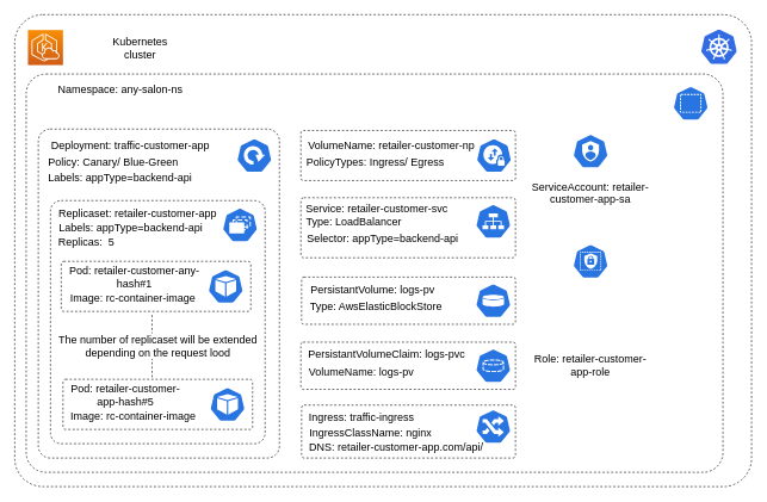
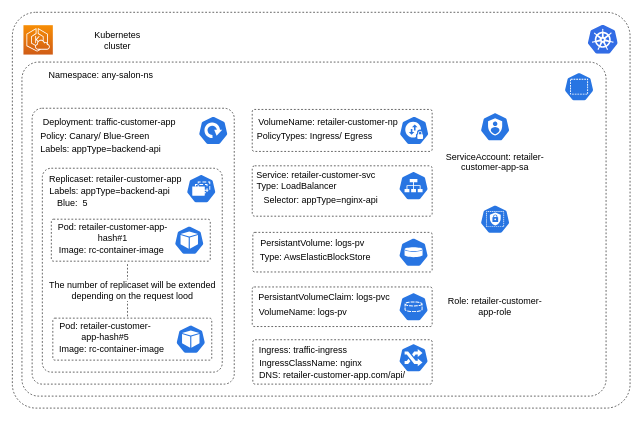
  <mxCell id="0" />
  <mxCell id="1" parent="0" />
  <mxCell id="2" value="" style="rounded=1;whiteSpace=wrap;html=1;dashed=1;arcSize=6;fontSize=15;" parent="1" vertex="1"><mxGeometry x="20" y="20" width="1030" height="660" as="geometry" /></mxCell>
  <mxCell id="3" value="" style="image;sketch=0;aspect=fixed;html=1;points=[];align=center;fontSize=15;image=img/lib/mscae/Kubernetes.svg;" parent="1" vertex="1"><mxGeometry x="980" y="41.5" width="50" height="48" as="geometry" /></mxCell>
  <mxCell id="4" value="Kubernetes cluster" style="text;html=1;strokeColor=none;fillColor=none;align=center;verticalAlign=middle;whiteSpace=wrap;rounded=0;fontSize=15;" parent="1" vertex="1"><mxGeometry x="146" y="51" width="99" height="30" as="geometry" /></mxCell>
  <mxCell id="5" value="" style="rounded=1;whiteSpace=wrap;html=1;dashed=1;arcSize=5;fontSize=15;" parent="1" vertex="1"><mxGeometry x="36" y="103" width="974" height="557" as="geometry" /></mxCell>
  <mxCell id="6" value="Namespace: any-salon-ns" style="text;html=1;strokeColor=none;fillColor=none;align=center;verticalAlign=middle;whiteSpace=wrap;rounded=0;fontSize=15;" parent="1" vertex="1"><mxGeometry x="61" y="109" width="214" height="30" as="geometry" /></mxCell>
  <mxCell id="7" value="" style="sketch=0;html=1;dashed=0;whitespace=wrap;fillColor=#2875E2;strokeColor=#ffffff;points=[[0.005,0.63,0],[0.1,0.2,0],[0.9,0.2,0],[0.5,0,0],[0.995,0.63,0],[0.72,0.99,0],[0.5,1,0],[0.28,0.99,0]];verticalLabelPosition=bottom;align=center;verticalAlign=top;shape=mxgraph.kubernetes.icon;prIcon=ns;fontSize=15;" parent="1" vertex="1"><mxGeometry x="940" y="120" width="50" height="48" as="geometry" /></mxCell>
  <mxCell id="8" value="" style="rounded=1;whiteSpace=wrap;html=1;dashed=1;arcSize=5;fontSize=15;" parent="1" vertex="1"><mxGeometry x="53" y="180" width="337" height="460" as="geometry" /></mxCell>
  <mxCell id="9" value="" style="sketch=0;html=1;dashed=0;whitespace=wrap;fillColor=#2875E2;strokeColor=#ffffff;points=[[0.005,0.63,0],[0.1,0.2,0],[0.9,0.2,0],[0.5,0,0],[0.995,0.63,0],[0.72,0.99,0],[0.5,1,0],[0.28,0.99,0]];verticalLabelPosition=bottom;align=center;verticalAlign=top;shape=mxgraph.kubernetes.icon;prIcon=deploy;fontSize=15;" parent="1" vertex="1"><mxGeometry x="330" y="193" width="50" height="48" as="geometry" /></mxCell>
  <mxCell id="10" value="Deployment: traffic-customer-app" style="text;html=1;strokeColor=none;fillColor=none;align=center;verticalAlign=middle;whiteSpace=wrap;rounded=0;fontSize=15;" parent="1" vertex="1"><mxGeometry x="64" y="187" width="236" height="30" as="geometry" /></mxCell>
  <mxCell id="11" value="Policy: Canary/ Blue-Green" style="text;html=1;strokeColor=none;fillColor=none;align=center;verticalAlign=middle;whiteSpace=wrap;rounded=0;fontSize=15;" parent="1" vertex="1"><mxGeometry x="39.5" y="210" width="236" height="30" as="geometry" /></mxCell>
  <mxCell id="12" value="Labels: appType=backend-api" style="text;html=1;strokeColor=none;fillColor=none;align=center;verticalAlign=middle;whiteSpace=wrap;rounded=0;fontSize=15;" parent="1" vertex="1"><mxGeometry x="44" y="232" width="247" height="30" as="geometry" /></mxCell>
  <mxCell id="13" value="" style="rounded=1;whiteSpace=wrap;html=1;dashed=1;arcSize=5;fontSize=15;" parent="1" vertex="1"><mxGeometry x="70" y="280" width="300" height="340" as="geometry" /></mxCell>
  <mxCell id="14" value="" style="sketch=0;html=1;dashed=0;whitespace=wrap;fillColor=#2875E2;strokeColor=#ffffff;points=[[0.005,0.63,0],[0.1,0.2,0],[0.9,0.2,0],[0.5,0,0],[0.995,0.63,0],[0.72,0.99,0],[0.5,1,0],[0.28,0.99,0]];verticalLabelPosition=bottom;align=center;verticalAlign=top;shape=mxgraph.kubernetes.icon;prIcon=rs;fontSize=15;" parent="1" vertex="1"><mxGeometry x="310" y="290" width="50" height="48" as="geometry" /></mxCell>
  <mxCell id="15" value="Replicaset: retailer-customer-app" style="text;html=1;strokeColor=none;fillColor=none;align=center;verticalAlign=middle;whiteSpace=wrap;rounded=0;fontSize=15;" parent="1" vertex="1"><mxGeometry x="77" y="283" width="230" height="30" as="geometry" /></mxCell>
  <mxCell id="16" value="Labels: appType=backend-api" style="text;html=1;strokeColor=none;fillColor=none;align=center;verticalAlign=middle;whiteSpace=wrap;rounded=0;fontSize=15;" parent="1" vertex="1"><mxGeometry x="76" y="302" width="213" height="30" as="geometry" /></mxCell>
  <mxCell id="17" value="" style="rounded=1;whiteSpace=wrap;html=1;dashed=1;arcSize=5;fontSize=15;" parent="1" vertex="1"><mxGeometry x="85" y="365" width="265" height="70" as="geometry" /></mxCell>
  <mxCell id="18" value="" style="sketch=0;html=1;dashed=0;whitespace=wrap;fillColor=#2875E2;strokeColor=#ffffff;points=[[0.005,0.63,0],[0.1,0.2,0],[0.9,0.2,0],[0.5,0,0],[0.995,0.63,0],[0.72,0.99,0],[0.5,1,0],[0.28,0.99,0]];verticalLabelPosition=bottom;align=center;verticalAlign=top;shape=mxgraph.kubernetes.icon;prIcon=pod;fontSize=15;" parent="1" vertex="1"><mxGeometry x="290" y="376" width="50" height="48" as="geometry" /></mxCell>
- <mxCell id="19" value="Pod: retailer-customer-any-hash#1" style="text;html=1;strokeColor=none;fillColor=none;align=center;verticalAlign=middle;whiteSpace=wrap;rounded=0;fontSize=15;" parent="1" vertex="1"><mxGeometry x="95" y="372" width="185" height="30" as="geometry" /></mxCell>
+ <mxCell id="19" value="Pod: retailer-customer-app-hash#1" style="text;html=1;strokeColor=none;fillColor=none;align=center;verticalAlign=middle;whiteSpace=wrap;rounded=0;fontSize=15;" parent="1" vertex="1"><mxGeometry x="95" y="372" width="185" height="30" as="geometry" /></mxCell>
  <mxCell id="20" value="Image: rc-container-image" style="text;html=1;strokeColor=none;fillColor=none;align=center;verticalAlign=middle;whiteSpace=wrap;rounded=0;fontSize=15;" parent="1" vertex="1"><mxGeometry x="89.5" y="401" width="190.5" height="30" as="geometry" /></mxCell>
- <mxCell id="21" value="Replicas:&amp;nbsp; 5" style="text;html=1;strokeColor=none;fillColor=none;align=center;verticalAlign=middle;whiteSpace=wrap;rounded=0;fontSize=15;" parent="1" vertex="1"><mxGeometry x="74" y="323" width="93" height="30" as="geometry" /></mxCell>
+ <mxCell id="21" value="Blue:&amp;nbsp; 5" style="text;html=1;strokeColor=none;fillColor=none;align=center;verticalAlign=middle;whiteSpace=wrap;rounded=0;fontSize=15;" parent="1" vertex="1"><mxGeometry x="74" y="323" width="93" height="30" as="geometry" /></mxCell>
  <mxCell id="22" value="" style="endArrow=none;dashed=1;html=1;rounded=0;entryX=0.47;entryY=0;entryDx=0;entryDy=0;entryPerimeter=0;fontSize=15;" parent="1" target="24" edge="1"><mxGeometry width="50" height="50" relative="1" as="geometry"><mxPoint x="212" y="440" as="sourcePoint" /><mxPoint x="290" y="610" as="targetPoint" /></mxGeometry></mxCell>
  <mxCell id="23" value="The number of replicaset will be extended &lt;br style=&quot;font-size: 15px;&quot;&gt;depending on the request lood" style="edgeLabel;html=1;align=center;verticalAlign=middle;resizable=0;points=[];fontSize=15;" parent="22" vertex="1" connectable="0"><mxGeometry x="-0.044" y="2" relative="1" as="geometry"><mxPoint x="5" as="offset" /></mxGeometry></mxCell>
  <mxCell id="24" value="" style="rounded=1;whiteSpace=wrap;html=1;dashed=1;arcSize=5;fontSize=15;" parent="1" vertex="1"><mxGeometry x="87.5" y="530" width="265" height="70" as="geometry" /></mxCell>
  <mxCell id="25" value="" style="sketch=0;html=1;dashed=0;whitespace=wrap;fillColor=#2875E2;strokeColor=#ffffff;points=[[0.005,0.63,0],[0.1,0.2,0],[0.9,0.2,0],[0.5,0,0],[0.995,0.63,0],[0.72,0.99,0],[0.5,1,0],[0.28,0.99,0]];verticalLabelPosition=bottom;align=center;verticalAlign=top;shape=mxgraph.kubernetes.icon;prIcon=pod;fontSize=15;" parent="1" vertex="1"><mxGeometry x="292.5" y="541" width="50" height="48" as="geometry" /></mxCell>
  <mxCell id="26" value="Pod: retailer-customer-app-hash#5" style="text;html=1;strokeColor=none;fillColor=none;align=center;verticalAlign=middle;whiteSpace=wrap;rounded=0;fontSize=15;" parent="1" vertex="1"><mxGeometry x="90" y="537" width="170" height="30" as="geometry" /></mxCell>
  <mxCell id="27" value="Image: rc-container-image" style="text;html=1;strokeColor=none;fillColor=none;align=center;verticalAlign=middle;whiteSpace=wrap;rounded=0;fontSize=15;" parent="1" vertex="1"><mxGeometry x="92" y="566" width="188" height="30" as="geometry" /></mxCell>
  <mxCell id="28" value="" style="rounded=1;whiteSpace=wrap;html=1;dashed=1;arcSize=5;fontSize=15;" parent="1" vertex="1"><mxGeometry x="420" y="182" width="300" height="70" as="geometry" /></mxCell>
  <mxCell id="29" value="" style="sketch=0;html=1;dashed=0;whitespace=wrap;fillColor=#2875E2;strokeColor=#ffffff;points=[[0.005,0.63,0],[0.1,0.2,0],[0.9,0.2,0],[0.5,0,0],[0.995,0.63,0],[0.72,0.99,0],[0.5,1,0],[0.28,0.99,0]];verticalLabelPosition=bottom;align=center;verticalAlign=top;shape=mxgraph.kubernetes.icon;prIcon=netpol;fontSize=15;" parent="1" vertex="1"><mxGeometry x="665" y="193" width="50" height="48" as="geometry" /></mxCell>
  <mxCell id="30" value="VolumeName: retailer-customer-np" style="text;html=1;strokeColor=none;fillColor=none;align=center;verticalAlign=middle;whiteSpace=wrap;rounded=0;fontSize=15;" parent="1" vertex="1"><mxGeometry x="417" y="187" width="260" height="30" as="geometry" /></mxCell>
  <mxCell id="31" value="PolicyTypes: Ingress/ Egress" style="text;html=1;strokeColor=none;fillColor=none;align=center;verticalAlign=middle;whiteSpace=wrap;rounded=0;fontSize=15;" parent="1" vertex="1"><mxGeometry x="418" y="210" width="213" height="30" as="geometry" /></mxCell>
  <mxCell id="32" value="" style="rounded=1;whiteSpace=wrap;html=1;dashed=1;arcSize=5;fontSize=15;" parent="1" vertex="1"><mxGeometry x="421" y="387" width="299" height="66" as="geometry" /></mxCell>
  <mxCell id="33" value="" style="sketch=0;html=1;dashed=0;whitespace=wrap;fillColor=#2875E2;strokeColor=#ffffff;points=[[0.005,0.63,0],[0.1,0.2,0],[0.9,0.2,0],[0.5,0,0],[0.995,0.63,0],[0.72,0.99,0],[0.5,1,0],[0.28,0.99,0]];verticalLabelPosition=bottom;align=center;verticalAlign=top;shape=mxgraph.kubernetes.icon;prIcon=pv;fontSize=15;" parent="1" vertex="1"><mxGeometry x="664" y="396" width="50" height="48" as="geometry" /></mxCell>
  <mxCell id="34" value="PersistantVolume: logs-pv" style="text;html=1;strokeColor=none;fillColor=none;align=center;verticalAlign=middle;whiteSpace=wrap;rounded=0;fontSize=15;" parent="1" vertex="1"><mxGeometry x="421" y="389" width="199" height="30" as="geometry" /></mxCell>
  <mxCell id="35" value="Type: AwsElasticBlockStore" style="text;html=1;strokeColor=none;fillColor=none;align=center;verticalAlign=middle;whiteSpace=wrap;rounded=0;fontSize=15;" parent="1" vertex="1"><mxGeometry x="421" y="412" width="209" height="30" as="geometry" /></mxCell>
  <mxCell id="36" value="" style="rounded=1;whiteSpace=wrap;html=1;dashed=1;arcSize=5;fontSize=15;" parent="1" vertex="1"><mxGeometry x="420" y="478" width="300" height="66" as="geometry" /></mxCell>
  <mxCell id="37" value="PersistantVolumeClaim: logs-pvc" style="text;html=1;strokeColor=none;fillColor=none;align=center;verticalAlign=middle;whiteSpace=wrap;rounded=0;fontSize=15;" parent="1" vertex="1"><mxGeometry x="420" y="480" width="240" height="30" as="geometry" /></mxCell>
  <mxCell id="38" value="VolumeName: logs-pv&amp;nbsp;&amp;nbsp;" style="text;html=1;strokeColor=none;fillColor=none;align=center;verticalAlign=middle;whiteSpace=wrap;rounded=0;fontSize=15;" parent="1" vertex="1"><mxGeometry x="413" y="504" width="192" height="30" as="geometry" /></mxCell>
  <mxCell id="39" value="" style="sketch=0;html=1;dashed=0;whitespace=wrap;fillColor=#2875E2;strokeColor=#ffffff;points=[[0.005,0.63,0],[0.1,0.2,0],[0.9,0.2,0],[0.5,0,0],[0.995,0.63,0],[0.72,0.99,0],[0.5,1,0],[0.28,0.99,0]];verticalLabelPosition=bottom;align=center;verticalAlign=top;shape=mxgraph.kubernetes.icon;prIcon=pvc;fontSize=15;" parent="1" vertex="1"><mxGeometry x="664" y="487" width="50" height="48" as="geometry" /></mxCell>
  <mxCell id="40" value="" style="rounded=1;whiteSpace=wrap;html=1;dashed=1;arcSize=5;fontSize=15;" parent="1" vertex="1"><mxGeometry x="420" y="276" width="300" height="84" as="geometry" /></mxCell>
  <mxCell id="41" value="" style="sketch=0;html=1;dashed=0;whitespace=wrap;fillColor=#2875E2;strokeColor=#ffffff;points=[[0.005,0.63,0],[0.1,0.2,0],[0.9,0.2,0],[0.5,0,0],[0.995,0.63,0],[0.72,0.99,0],[0.5,1,0],[0.28,0.99,0]];verticalLabelPosition=bottom;align=center;verticalAlign=top;shape=mxgraph.kubernetes.icon;prIcon=svc;fontSize=15;" parent="1" vertex="1"><mxGeometry x="664" y="285" width="50" height="48" as="geometry" /></mxCell>
  <mxCell id="42" value="Service: retailer-customer-svc" style="text;html=1;strokeColor=none;fillColor=none;align=center;verticalAlign=middle;whiteSpace=wrap;rounded=0;fontSize=15;" parent="1" vertex="1"><mxGeometry x="422" y="276" width="209" height="30" as="geometry" /></mxCell>
  <mxCell id="43" value="Type: LoadBalancer" style="text;html=1;strokeColor=none;fillColor=none;align=center;verticalAlign=middle;whiteSpace=wrap;rounded=0;fontSize=15;" parent="1" vertex="1"><mxGeometry x="419" y="294" width="151" height="30" as="geometry" /></mxCell>
- <mxCell id="44" value="Selector: appType=backend-api" style="text;html=1;strokeColor=none;fillColor=none;align=center;verticalAlign=middle;whiteSpace=wrap;rounded=0;fontSize=15;" parent="1" vertex="1"><mxGeometry x="419" y="317" width="231" height="30" as="geometry" /></mxCell>
+ <mxCell id="44" value="Selector: appType=nginx-api" style="text;html=1;strokeColor=none;fillColor=none;align=center;verticalAlign=middle;whiteSpace=wrap;rounded=0;fontSize=15;" parent="1" vertex="1"><mxGeometry x="419" y="317" width="231" height="30" as="geometry" /></mxCell>
  <mxCell id="45" value="" style="rounded=1;whiteSpace=wrap;html=1;dashed=1;arcSize=5;fontSize=15;" parent="1" vertex="1"><mxGeometry x="421" y="566" width="299" height="74" as="geometry" /></mxCell>
  <mxCell id="46" value="Ingress: traffic-ingress" style="text;html=1;strokeColor=none;fillColor=none;align=center;verticalAlign=middle;whiteSpace=wrap;rounded=0;fontSize=15;" parent="1" vertex="1"><mxGeometry x="390" y="567" width="230" height="30" as="geometry" /></mxCell>
  <mxCell id="47" value="IngressClassName: nginx" style="text;html=1;strokeColor=none;fillColor=none;align=center;verticalAlign=middle;whiteSpace=wrap;rounded=0;fontSize=15;" parent="1" vertex="1"><mxGeometry x="425" y="589" width="185" height="30" as="geometry" /></mxCell>
  <mxCell id="48" value="" style="sketch=0;html=1;dashed=0;whitespace=wrap;fillColor=#2875E2;strokeColor=#ffffff;points=[[0.005,0.63,0],[0.1,0.2,0],[0.9,0.2,0],[0.5,0,0],[0.995,0.63,0],[0.72,0.99,0],[0.5,1,0],[0.28,0.99,0]];verticalLabelPosition=bottom;align=center;verticalAlign=top;shape=mxgraph.kubernetes.icon;prIcon=ing;fontSize=15;" parent="1" vertex="1"><mxGeometry x="664" y="572" width="50" height="48" as="geometry" /></mxCell>
  <mxCell id="49" value="DNS: retailer-customer-app.com/api/&lt;br style=&quot;font-size: 15px;&quot;&gt;" style="text;html=1;strokeColor=none;fillColor=none;align=center;verticalAlign=middle;whiteSpace=wrap;rounded=0;fontSize=15;" parent="1" vertex="1"><mxGeometry x="426" y="609" width="255" height="30" as="geometry" /></mxCell>
  <mxCell id="50" value="" style="sketch=0;html=1;dashed=0;whitespace=wrap;fillColor=#2875E2;strokeColor=#ffffff;points=[[0.005,0.63,0],[0.1,0.2,0],[0.9,0.2,0],[0.5,0,0],[0.995,0.63,0],[0.72,0.99,0],[0.5,1,0],[0.28,0.99,0]];verticalLabelPosition=bottom;align=center;verticalAlign=top;shape=mxgraph.kubernetes.icon;prIcon=sa;fontSize=15;" parent="1" vertex="1"><mxGeometry x="800" y="187" width="50" height="48" as="geometry" /></mxCell>
  <mxCell id="51" value="ServiceAccount: retailer-customer-app-sa&lt;br style=&quot;font-size: 15px;&quot;&gt;" style="text;html=1;strokeColor=none;fillColor=none;align=center;verticalAlign=middle;whiteSpace=wrap;rounded=0;fontSize=15;" parent="1" vertex="1"><mxGeometry x="740" y="254" width="170" height="30" as="geometry" /></mxCell>
  <mxCell id="52" value="" style="sketch=0;html=1;dashed=0;whitespace=wrap;fillColor=#2875E2;strokeColor=#ffffff;points=[[0.005,0.63,0],[0.1,0.2,0],[0.9,0.2,0],[0.5,0,0],[0.995,0.63,0],[0.72,0.99,0],[0.5,1,0],[0.28,0.99,0]];verticalLabelPosition=bottom;align=center;verticalAlign=top;shape=mxgraph.kubernetes.icon;prIcon=role;fontSize=15;" parent="1" vertex="1"><mxGeometry x="800" y="341" width="50" height="48" as="geometry" /></mxCell>
  <mxCell id="53" value="Role: retailer-customer-app-role" style="text;html=1;strokeColor=none;fillColor=none;align=center;verticalAlign=middle;whiteSpace=wrap;rounded=0;fontSize=15;" parent="1" vertex="1"><mxGeometry x="740" y="495" width="170" height="30" as="geometry" /></mxCell>
  <mxCell id="54" value="" style="sketch=0;points=[[0,0,0],[0.25,0,0],[0.5,0,0],[0.75,0,0],[1,0,0],[0,1,0],[0.25,1,0],[0.5,1,0],[0.75,1,0],[1,1,0],[0,0.25,0],[0,0.5,0],[0,0.75,0],[1,0.25,0],[1,0.5,0],[1,0.75,0]];outlineConnect=0;fontColor=#232F3E;gradientColor=#F78E04;gradientDirection=north;fillColor=#D05C17;strokeColor=#ffffff;dashed=0;verticalLabelPosition=bottom;verticalAlign=top;align=center;html=1;fontSize=15;fontStyle=0;aspect=fixed;shape=mxgraph.aws4.resourceIcon;resIcon=mxgraph.aws4.eks_cloud;" parent="1" vertex="1"><mxGeometry x="38.5" y="41.5" width="49" height="49" as="geometry" /></mxCell>
